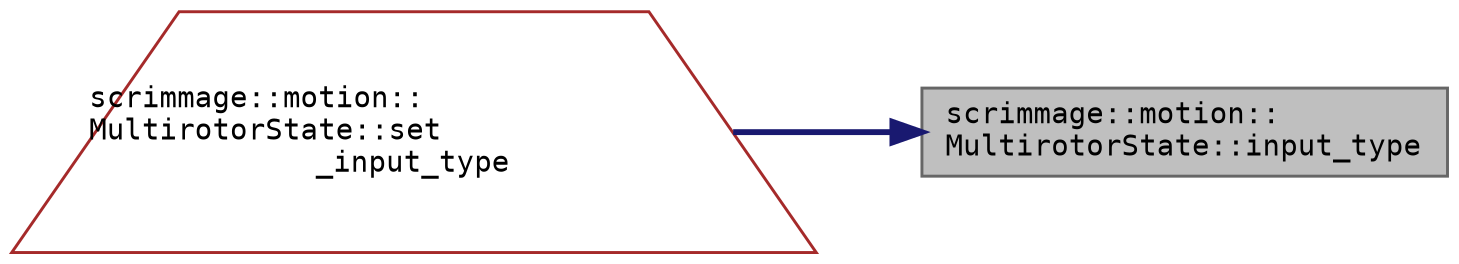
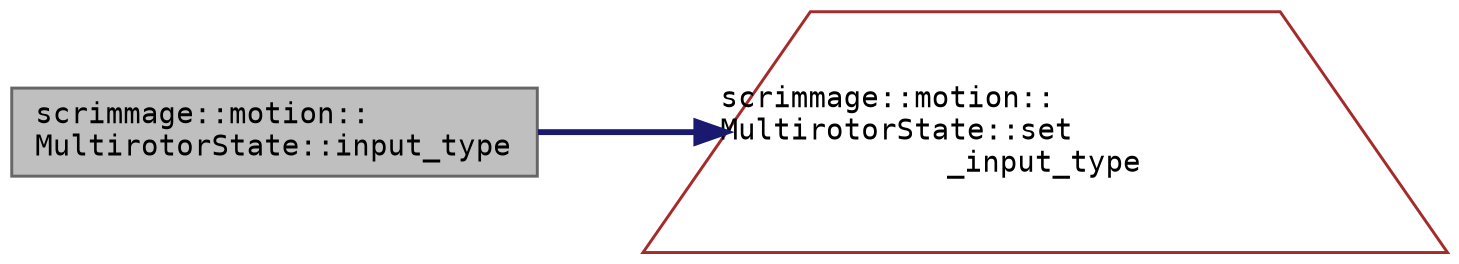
  digraph {
    rankdir=RL
    fontname="DejaVu Sans Mono"
    node [fontname="DejaVu Sans Mono" fontsize=10 style=filled]
    n1 [color=gray40 fillcolor=grey75 fontcolor=black height=0.2 label="scrimmage::motion::\lMultirotorState::input_type" shape=box width=0.4]
    n2 [color=brown fillcolor=white height=0.2 label="scrimmage::motion::\lMultirotorState::set\l_input_type" shape=trapezium width=0.4]
-   n1 -> n2 [color=midnightblue dir=back fontname="DejaVu Sans Mono" fontsize=10 labelfontname=Helvetica labelfontsize=10 style=bold]
+   n2 -> n1 [color=midnightblue dir=back fontname="DejaVu Sans Mono" fontsize=10 labelfontname=Helvetica labelfontsize=10 style=bold]
  }
